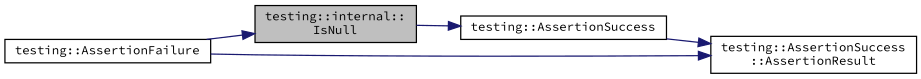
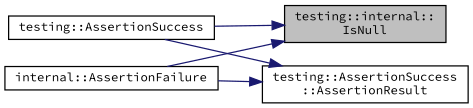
  digraph {
    fontname="Source Code Pro"
    rankdir=LR
    node [color=black fillcolor=white fontname="Source Code Pro" fontsize=10 shape=record style=filled]
    edge [color=midnightblue fontname="Source Code Pro" fontsize=10 labelfontname=Helvetica labelfontsize=10 style=solid]
    n1 [fillcolor=grey75 fontcolor=black height=0.2 label="testing::internal::\lIsNull" width=0.4]
    n2 [height=0.2 label="testing::AssertionSuccess" width=0.4]
-   n3 [height=0.2 label="testing::AssertionFailure" width=0.4]
+   n3 [height=0.2 label="internal::AssertionFailure" width=0.4]
    n4 [height=0.2 label="testing::AssertionSuccess\l::AssertionResult" width=0.4]
-   n1 -> n2
+   n2 -> n1
    n2 -> n4
    n3 -> n1
    n3 -> n4
  }
